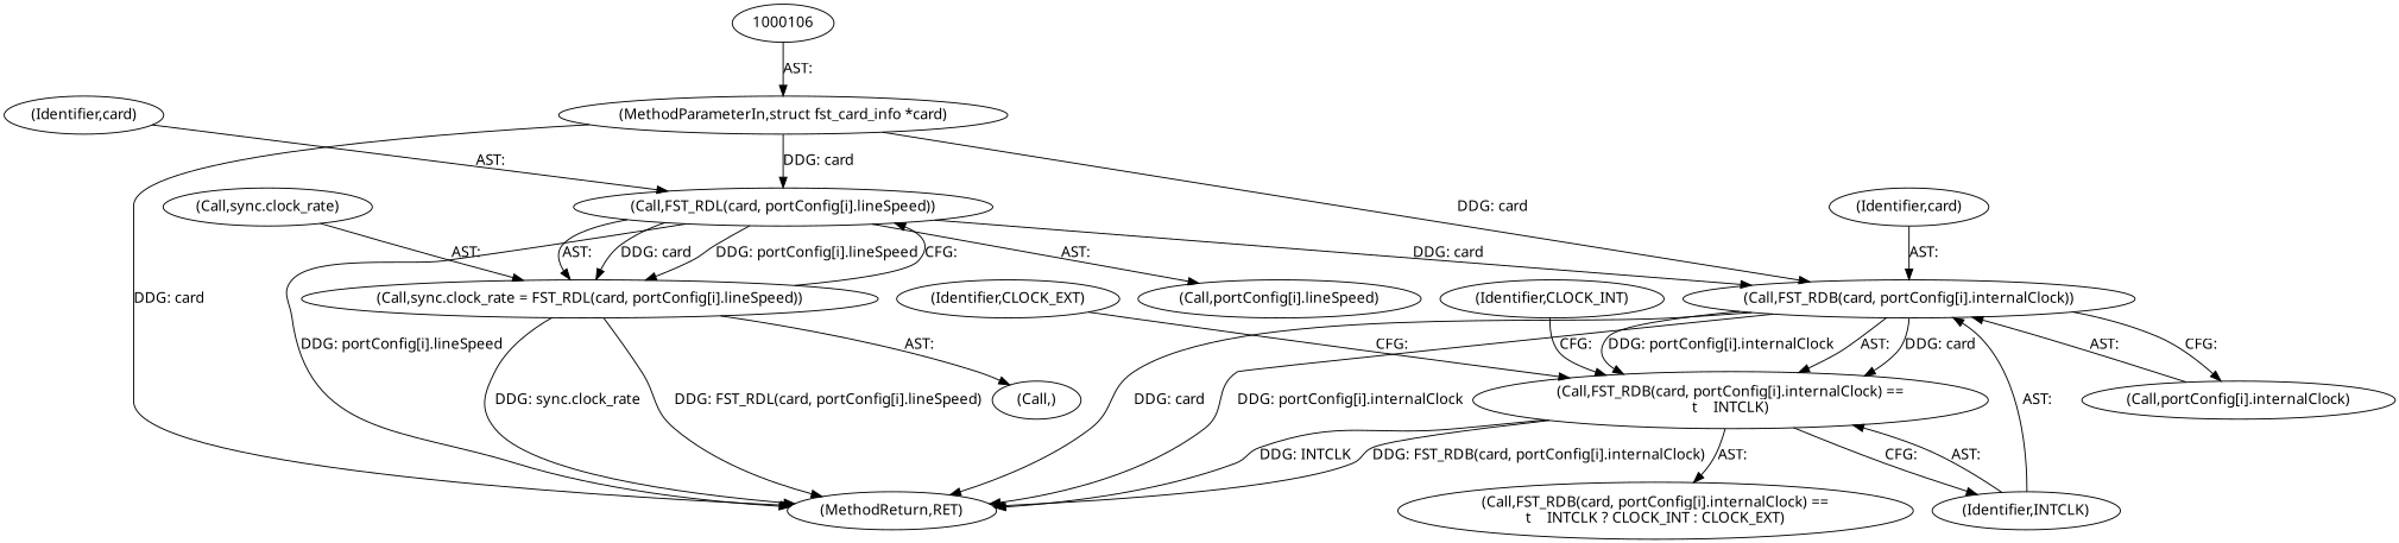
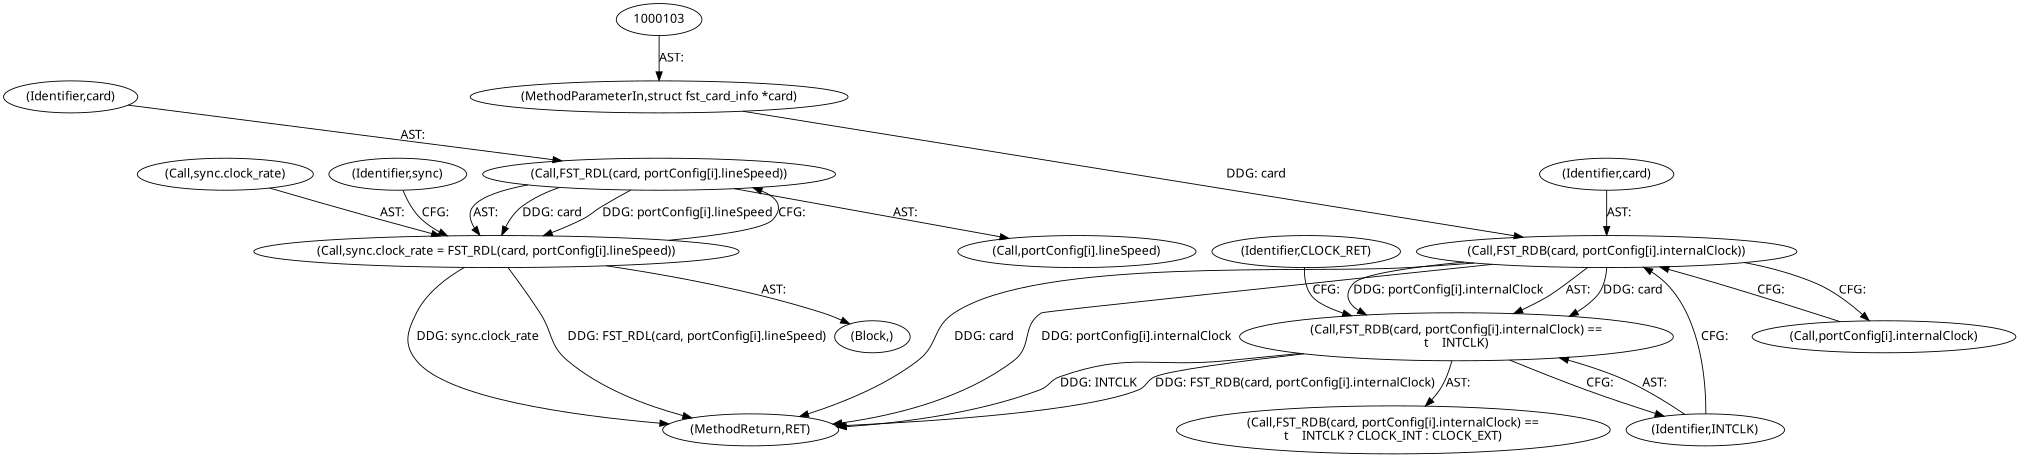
  digraph {
    fontname="Noto Sans"
    node [fontname="Noto Sans"]
    edge [fontname="Noto Sans"]
    n1 [label="(Call,FST_RDL(card, portConfig[i].lineSpeed))"]
    n2 [label="(Call,sync.clock_rate = FST_RDL(card, portConfig[i].lineSpeed))"]
    n3 [label="(Call,FST_RDB(card, portConfig[i].internalClock))"]
    n4 [label="(MethodReturn,RET)"]
    n5 [label="(Call,portConfig[i].lineSpeed)"]
-   n6 [label="(Call,)"]
+   n6 [label="(Block,)"]
    n7 [label="(Call,FST_RDB(card, portConfig[i].internalClock) ==\n\t    INTCLK)"]
    n8 [label="(Call,portConfig[i].internalClock)"]
    n9 [label="(MethodParameterIn,struct fst_card_info *card)"]
-   1000103 [label=1000106]
+   1000103
    n11 [label="(Identifier,INTCLK)"]
    n12 [label="(Call,FST_RDB(card, portConfig[i].internalClock) ==\n\t    INTCLK ? CLOCK_INT : CLOCK_EXT)"]
    n13 [label="(Identifier,card)"]
    n14 [label="(Call,sync.clock_rate)"]
-   n15 [label="(Identifier,CLOCK_INT)"]
+   n15 [label="(Identifier,CLOCK_RET)"]
    n16 [label="(Identifier,card)"]
-   n18 [label="(Identifier,CLOCK_EXT)"]
+   n17 [label="(Identifier,sync)"]
    n1 -> n2 [label="AST: "]
    n1 -> n2 [label="DDG: card"]
    n1 -> n2 [label="DDG: portConfig[i].lineSpeed"]
-   n1 -> n3 [label="DDG: card"]
-   n1 -> n4 [label="DDG: portConfig[i].lineSpeed"]
    n1 -> n5 [label="AST: "]
    n2 -> n1 [label="CFG: "]
    n2 -> n4 [label="DDG: sync.clock_rate"]
    n2 -> n4 [label="DDG: FST_RDL(card, portConfig[i].lineSpeed)"]
    n2 -> n6 [label="AST: "]
    n3 -> n4 [label="DDG: card"]
    n3 -> n4 [label="DDG: portConfig[i].internalClock"]
    n3 -> n7 [label="AST: "]
    n3 -> n7 [label="DDG: card"]
    n3 -> n7 [label="DDG: portConfig[i].internalClock"]
    n3 -> n8 [label="CFG: "]
    n7 -> n4 [label="DDG: INTCLK"]
    n7 -> n4 [label="DDG: FST_RDB(card, portConfig[i].internalClock)"]
    n7 -> n11 [label="CFG: "]
    n7 -> n12 [label="AST: "]
-   n8 -> n3 [label="AST: "]
-   n9 -> n1 [label="DDG: card"]
+   n8 -> n3 [label="CFG: "]
    n9 -> n3 [label="DDG: card"]
-   n9 -> n4 [label="DDG: card"]
    1000103 -> n9 [label="AST: "]
-   n11 -> n3 [label="AST: "]
+   n11 -> n3 [label="CFG: "]
    n11 -> n7 [label="AST: "]
    n13 -> n1 [label="AST: "]
    n14 -> n2 [label="AST: "]
    n15 -> n7 [label="CFG: "]
    n16 -> n3 [label="AST: "]
-   n18 -> n7 [label="CFG: "]
+   n17 -> n2 [label="CFG: "]
  }
